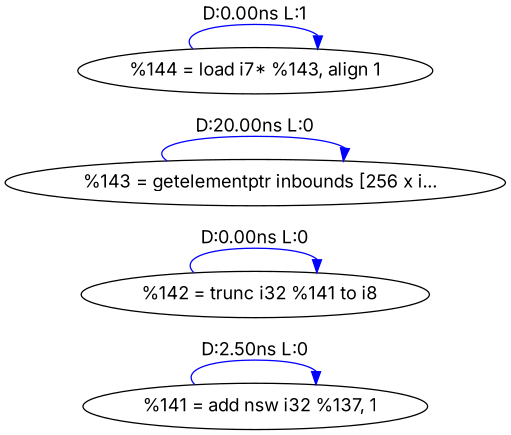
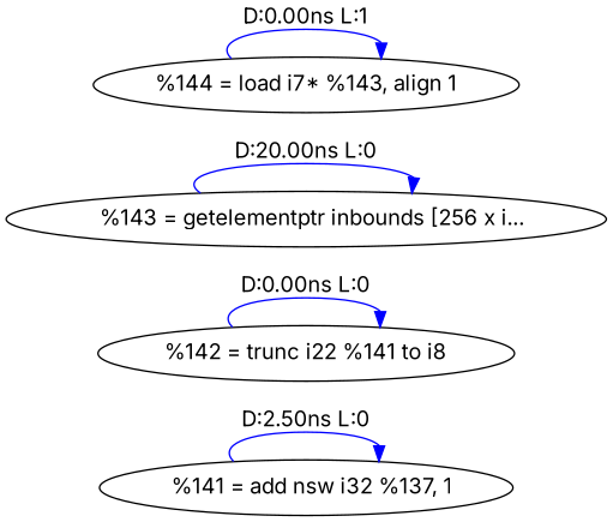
  digraph {
    fontname=Inter
    rankdir=LR
    node [fontname=Inter]
    edge [color=blue fontname=Inter]
    n1 [label="  %141 = add nsw i32 %137, 1"]
-   n2 [label="  %142 = trunc i32 %141 to i8"]
+   n2 [label="%142 = trunc i22 %141 to i8"]
    n3 [label="  %143 = getelementptr inbounds [256 x i..."]
    n4 [label="%144 = load i7* %143, align 1"]
    n1 -> n1 [label="D:2.50ns L:0"]
    n2 -> n2 [label="D:0.00ns L:0"]
    n3 -> n3 [label="D:20.00ns L:0"]
    n4 -> n4 [label="D:0.00ns L:1"]
  }
